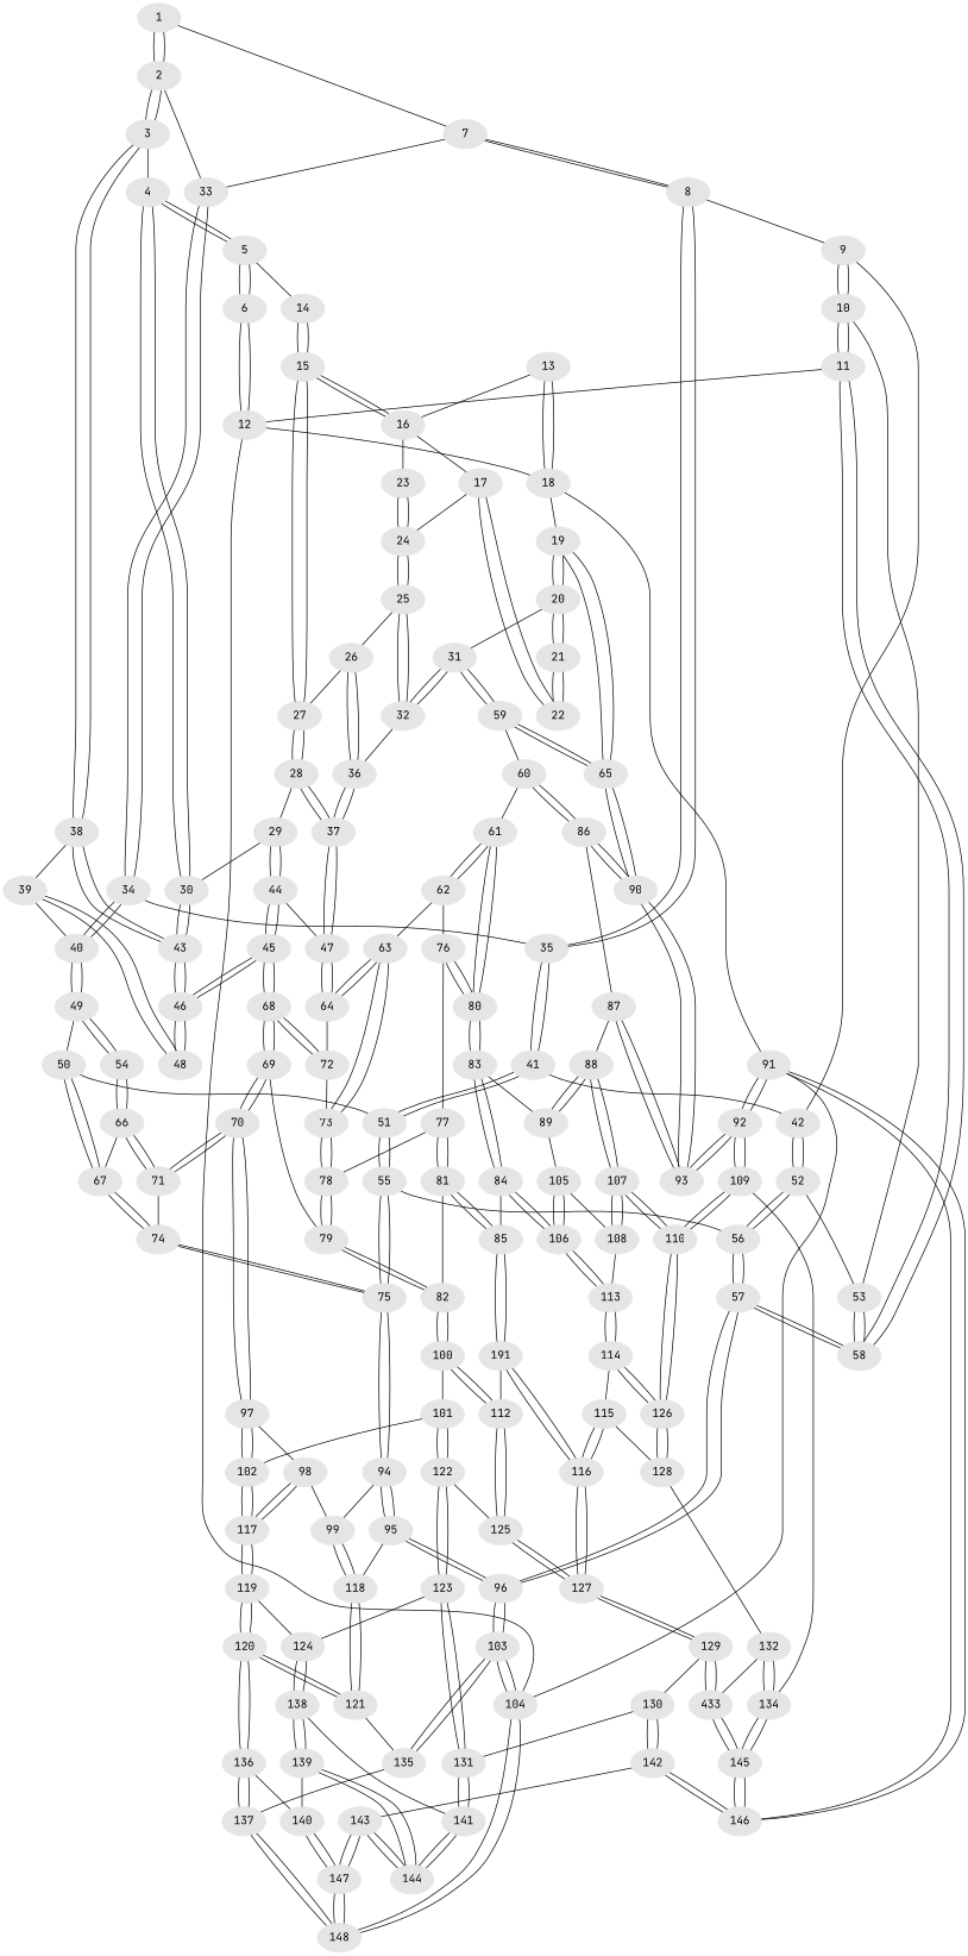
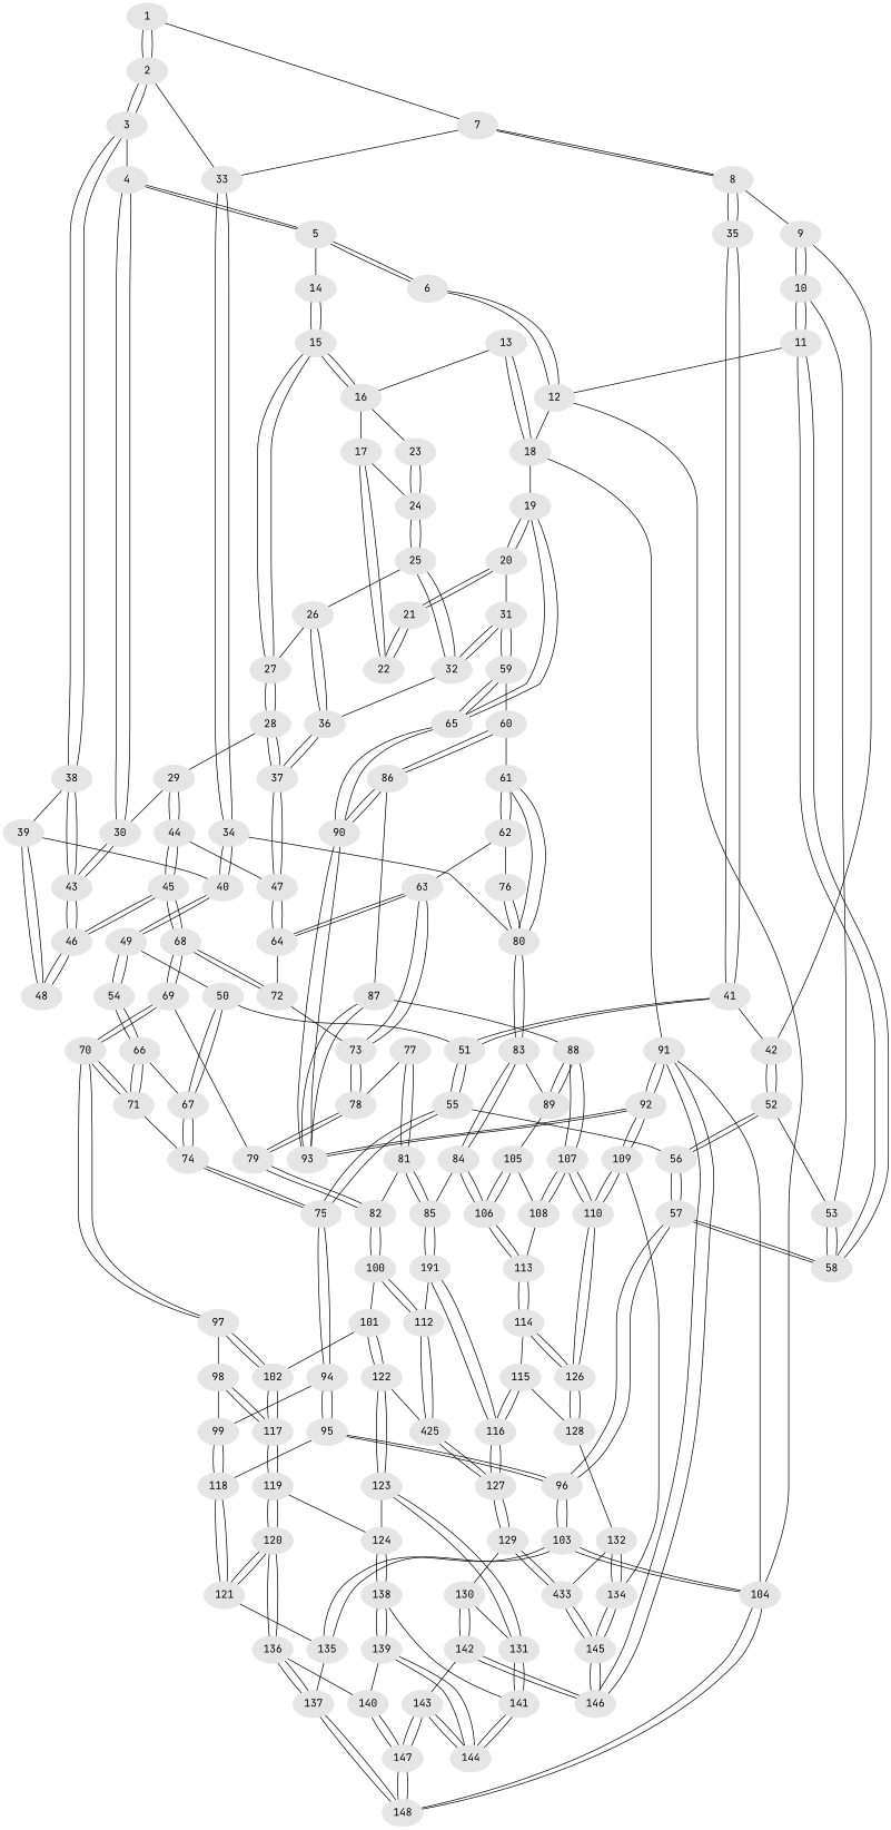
  graph {
    fontname="JetBrains Mono"
    node [color=gray90 fontname="JetBrains Mono" style=filled]
    edge [fontname="JetBrains Mono"]
    1
    2
    7
    3
    33
    8
    4
    38
    34
    5
    30
    43
    39
    6
    14
    12
    15
    18
    104
    9
    35
    10
    42
    41
    11
    53
    52
    58
    19
    91
    148
    13
    16
    27
    17
    23
    28
    22
    24
    20
    65
    92
    146
    21
    31
    90
    32
    59
    25
    26
    36
    37
    29
    44
    47
    45
    46
    60
    40
    49
    51
    64
    48
    54
    50
    55
    56
    68
    72
    69
    66
    67
    74
    75
    57
    71
    94
    96
    103
    61
    86
    62
    80
    87
    63
    76
    83
    73
    77
    78
    93
    70
    79
    97
    82
    98
    102
    95
    99
    81
    85
    100
    84
    89
    n105 [label=191]
    101
    112
    106
    105
    113
    116
    88
    107
    108
    110
    109
    134
    118
    121
    135
    117
    119
    122
-   125
+   125 [label=425]
    123
    137
    114
    126
    145
    128
    127
    115
    132
    129
    120
    124
    136
    138
    140
    131
    141
    139
    130
    n144 [label=433]
    142
    143
    144
    147
    1 -- 2
    1 -- 2
    1 -- 7
    2 -- 3
    2 -- 3
    2 -- 33
    7 -- 33
    7 -- 8
    7 -- 8
    3 -- 4
    3 -- 38
    3 -- 38
    33 -- 34
    33 -- 34
    8 -- 9
    8 -- 35
    8 -- 35
    4 -- 5
    4 -- 5
    4 -- 30
    4 -- 30
    38 -- 43
    38 -- 43
    38 -- 39
-   34 -- 35
+   34 -- 80
    34 -- 40
    34 -- 40
    5 -- 6
    5 -- 6
    5 -- 14
    30 -- 43
    30 -- 43
    43 -- 46
    43 -- 46
    39 -- 40
    39 -- 48
    39 -- 48
    6 -- 12
    6 -- 12
    14 -- 15
    14 -- 15
    12 -- 18
    12 -- 104
    15 -- 16
    15 -- 16
    15 -- 27
    15 -- 27
    18 -- 19
    18 -- 91
    104 -- 148
    104 -- 148
    9 -- 10
    9 -- 10
    9 -- 42
    35 -- 41
    35 -- 41
    10 -- 11
    10 -- 11
    10 -- 53
    42 -- 52
    42 -- 52
    41 -- 42
    41 -- 51
    41 -- 51
    11 -- 12
    11 -- 58
    11 -- 58
    53 -- 58
    53 -- 58
    52 -- 53
    52 -- 56
    52 -- 56
    19 -- 20
    19 -- 20
    19 -- 65
    19 -- 65
    91 -- 104
    91 -- 92
    91 -- 92
    91 -- 146
    91 -- 146
    13 -- 18
    13 -- 18
    13 -- 16
    16 -- 17
    16 -- 23
    27 -- 28
    27 -- 28
    17 -- 22
    17 -- 22
    17 -- 24
    23 -- 24
    23 -- 24
    28 -- 37
    28 -- 37
    28 -- 29
    24 -- 25
    24 -- 25
    20 -- 21
    20 -- 21
    20 -- 31
    65 -- 90
    65 -- 90
    92 -- 93
    92 -- 93
    92 -- 109
    92 -- 109
    21 -- 22
    21 -- 22
    31 -- 32
    31 -- 32
    31 -- 59
    31 -- 59
    90 -- 93
    90 -- 93
    32 -- 36
    59 -- 65
    59 -- 65
    59 -- 60
    25 -- 32
    25 -- 32
    25 -- 26
    26 -- 27
    26 -- 36
    26 -- 36
    36 -- 37
    36 -- 37
    37 -- 47
    37 -- 47
    29 -- 30
    29 -- 44
    29 -- 44
    44 -- 47
    44 -- 45
    44 -- 45
    47 -- 64
    47 -- 64
    45 -- 46
    45 -- 46
    45 -- 68
    45 -- 68
    46 -- 48
    46 -- 48
    60 -- 61
    60 -- 86
    60 -- 86
    40 -- 49
    40 -- 49
    49 -- 54
    49 -- 54
    49 -- 50
    51 -- 55
    51 -- 55
    64 -- 72
    54 -- 66
    54 -- 66
    50 -- 51
    50 -- 67
    50 -- 67
    55 -- 56
    55 -- 75
    55 -- 75
    56 -- 57
    56 -- 57
    68 -- 72
    68 -- 72
    68 -- 69
    68 -- 69
    72 -- 73
    69 -- 70
    69 -- 70
    69 -- 79
    66 -- 67
    66 -- 71
    66 -- 71
    67 -- 74
    67 -- 74
    74 -- 75
    74 -- 75
    75 -- 94
    75 -- 94
    57 -- 58
    57 -- 58
    57 -- 96
    57 -- 96
    71 -- 74
    94 -- 95
    94 -- 95
    94 -- 99
    96 -- 103
    96 -- 103
    103 -- 104
    103 -- 104
    103 -- 135
    103 -- 135
    61 -- 62
    61 -- 62
    61 -- 80
    61 -- 80
    86 -- 90
    86 -- 90
    86 -- 87
    62 -- 63
    62 -- 76
    80 -- 83
    80 -- 83
    87 -- 93
    87 -- 93
    87 -- 88
    63 -- 64
    63 -- 64
    63 -- 73
    63 -- 73
    76 -- 80
    76 -- 80
-   76 -- 77
    83 -- 84
    83 -- 84
    83 -- 89
    73 -- 78
    73 -- 78
    77 -- 78
    77 -- 81
    77 -- 81
    78 -- 79
    78 -- 79
    70 -- 71
    70 -- 71
    70 -- 97
    70 -- 97
    79 -- 82
    79 -- 82
    97 -- 98
    97 -- 102
    97 -- 102
    82 -- 100
    82 -- 100
    98 -- 99
    98 -- 117
    98 -- 117
    102 -- 117
    102 -- 117
    95 -- 96
    95 -- 96
    95 -- 118
    99 -- 118
    99 -- 118
    81 -- 82
    81 -- 85
    81 -- 85
    85 -- n105
    85 -- n105
    100 -- 101
    100 -- 112
    100 -- 112
    84 -- 85
    84 -- 106
    84 -- 106
    89 -- 105
    n105 -- 112
    n105 -- 116
    n105 -- 116
    101 -- 102
    101 -- 122
    101 -- 122
    112 -- 125
    112 -- 125
    106 -- 113
    106 -- 113
    105 -- 106
    105 -- 106
    105 -- 108
    113 -- 114
    113 -- 114
    116 -- 127
    116 -- 127
    88 -- 89
    88 -- 89
    88 -- 107
    88 -- 107
    107 -- 108
    107 -- 108
    107 -- 110
    107 -- 110
    108 -- 113
    110 -- 126
    110 -- 126
    109 -- 110
    109 -- 110
    109 -- 134
    134 -- 145
    134 -- 145
    118 -- 121
    118 -- 121
    121 -- 135
    135 -- 137
    117 -- 119
    117 -- 119
    119 -- 120
    119 -- 120
    119 -- 124
    122 -- 125
    122 -- 123
    122 -- 123
    125 -- 127
    125 -- 127
    123 -- 124
    123 -- 131
    123 -- 131
    137 -- 148
    137 -- 148
    114 -- 126
    114 -- 126
    114 -- 115
    126 -- 128
    126 -- 128
    145 -- 146
    145 -- 146
    128 -- 132
    127 -- 129
    127 -- 129
    115 -- 116
    115 -- 116
    115 -- 128
    132 -- 134
    132 -- 134
    132 -- n144
    129 -- 130
    129 -- n144
    129 -- n144
    120 -- 121
    120 -- 121
    120 -- 136
    120 -- 136
    124 -- 138
    124 -- 138
    136 -- 137
    136 -- 137
    136 -- 140
    138 -- 141
    138 -- 139
    138 -- 139
    140 -- 147
    140 -- 147
    131 -- 141
    131 -- 141
    141 -- 144
    141 -- 144
    139 -- 140
    139 -- 144
    139 -- 144
    130 -- 131
    130 -- 142
    130 -- 142
    n144 -- 145
    n144 -- 145
    142 -- 146
    142 -- 146
    142 -- 143
    143 -- 144
    143 -- 144
    143 -- 147
    143 -- 147
    147 -- 148
    147 -- 148
  }
